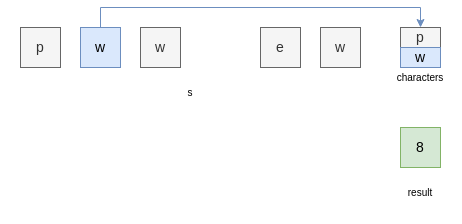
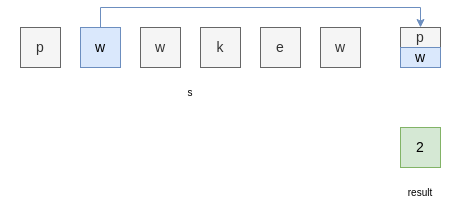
  <mxCell id="0" />
  <mxCell id="1" parent="0" />
  <mxCell id="2" value="p" style="text;html=1;align=center;verticalAlign=middle;whiteSpace=wrap;rounded=0;fillColor=#f5f5f5;strokeColor=#666666;fontSize=14;fontColor=#333333;" parent="1" vertex="1"><mxGeometry x="20" y="20" width="40" height="40" as="geometry" /></mxCell>
  <mxCell id="3" style="edgeStyle=orthogonalEdgeStyle;rounded=0;orthogonalLoop=1;jettySize=auto;html=1;exitX=0.5;exitY=0;exitDx=0;exitDy=0;entryX=0.5;entryY=0;entryDx=0;entryDy=0;fillColor=#dae8fc;strokeColor=#6c8ebf;" parent="1" source="4" target="9" edge="1"><mxGeometry relative="1" as="geometry" /></mxCell>
  <mxCell id="4" value="w" style="text;html=1;align=center;verticalAlign=middle;whiteSpace=wrap;rounded=0;fillColor=#dae8fc;strokeColor=#6c8ebf;fontSize=14;" parent="1" vertex="1"><mxGeometry x="80" y="20" width="40" height="40" as="geometry" /></mxCell>
  <mxCell id="5" value="w" style="text;html=1;align=center;verticalAlign=middle;whiteSpace=wrap;rounded=0;fillColor=#f5f5f5;strokeColor=#666666;fontSize=14;fontColor=#333333;" parent="1" vertex="1"><mxGeometry x="140" y="20" width="40" height="40" as="geometry" /></mxCell>
+ <mxCell id="6" value="k" style="text;html=1;align=center;verticalAlign=middle;whiteSpace=wrap;rounded=0;fillColor=#f5f5f5;strokeColor=#666666;fontSize=14;fontColor=#333333;" parent="1" vertex="1"><mxGeometry x="200" y="20" width="40" height="40" as="geometry" /></mxCell>
  <mxCell id="7" value="e" style="text;html=1;align=center;verticalAlign=middle;whiteSpace=wrap;rounded=0;fillColor=#f5f5f5;strokeColor=#666666;fontSize=14;fontColor=#333333;" parent="1" vertex="1"><mxGeometry x="260" y="20" width="40" height="40" as="geometry" /></mxCell>
  <mxCell id="8" value="w" style="text;html=1;align=center;verticalAlign=middle;whiteSpace=wrap;rounded=0;fillColor=#f5f5f5;strokeColor=#666666;fontSize=14;fontColor=#333333;" parent="1" vertex="1"><mxGeometry x="320" y="20" width="40" height="40" as="geometry" /></mxCell>
  <mxCell id="9" value="p" style="text;html=1;align=center;verticalAlign=middle;whiteSpace=wrap;rounded=0;fillColor=#f5f5f5;strokeColor=#666666;fontSize=14;fontColor=#333333;fontStyle=0" parent="1" vertex="1"><mxGeometry x="400" y="20" width="40" height="20" as="geometry" /></mxCell>
  <mxCell id="10" value="s" style="text;html=1;align=center;verticalAlign=middle;whiteSpace=wrap;rounded=0;fontSize=10;" parent="1" vertex="1"><mxGeometry x="20" y="75" width="340" height="20" as="geometry" /></mxCell>
- <mxCell id="11" value="characters" style="text;html=1;align=center;verticalAlign=middle;whiteSpace=wrap;rounded=0;fontSize=10;" parent="1" vertex="1"><mxGeometry x="400" y="60" width="40" height="20" as="geometry" /></mxCell>
  <mxCell id="12" value="w" style="text;html=1;align=center;verticalAlign=middle;whiteSpace=wrap;rounded=0;fillColor=#dae8fc;strokeColor=#6c8ebf;fontSize=14;fontStyle=0" parent="1" vertex="1"><mxGeometry x="400" y="40" width="40" height="20" as="geometry" /></mxCell>
- <mxCell id="13" value="8" style="text;html=1;align=center;verticalAlign=middle;whiteSpace=wrap;rounded=0;fillColor=#d5e8d4;strokeColor=#82b366;fontSize=14;fontStyle=0" parent="1" vertex="1"><mxGeometry x="400" y="120" width="40" height="40" as="geometry" /></mxCell>
+ <mxCell id="13" value="2" style="text;html=1;align=center;verticalAlign=middle;whiteSpace=wrap;rounded=0;fillColor=#d5e8d4;strokeColor=#82b366;fontSize=14;fontStyle=0" parent="1" vertex="1"><mxGeometry x="400" y="120" width="40" height="40" as="geometry" /></mxCell>
  <mxCell id="14" value="result" style="text;html=1;align=center;verticalAlign=middle;whiteSpace=wrap;rounded=0;fontSize=10;" parent="1" vertex="1"><mxGeometry x="400" y="175" width="40" height="20" as="geometry" /></mxCell>
